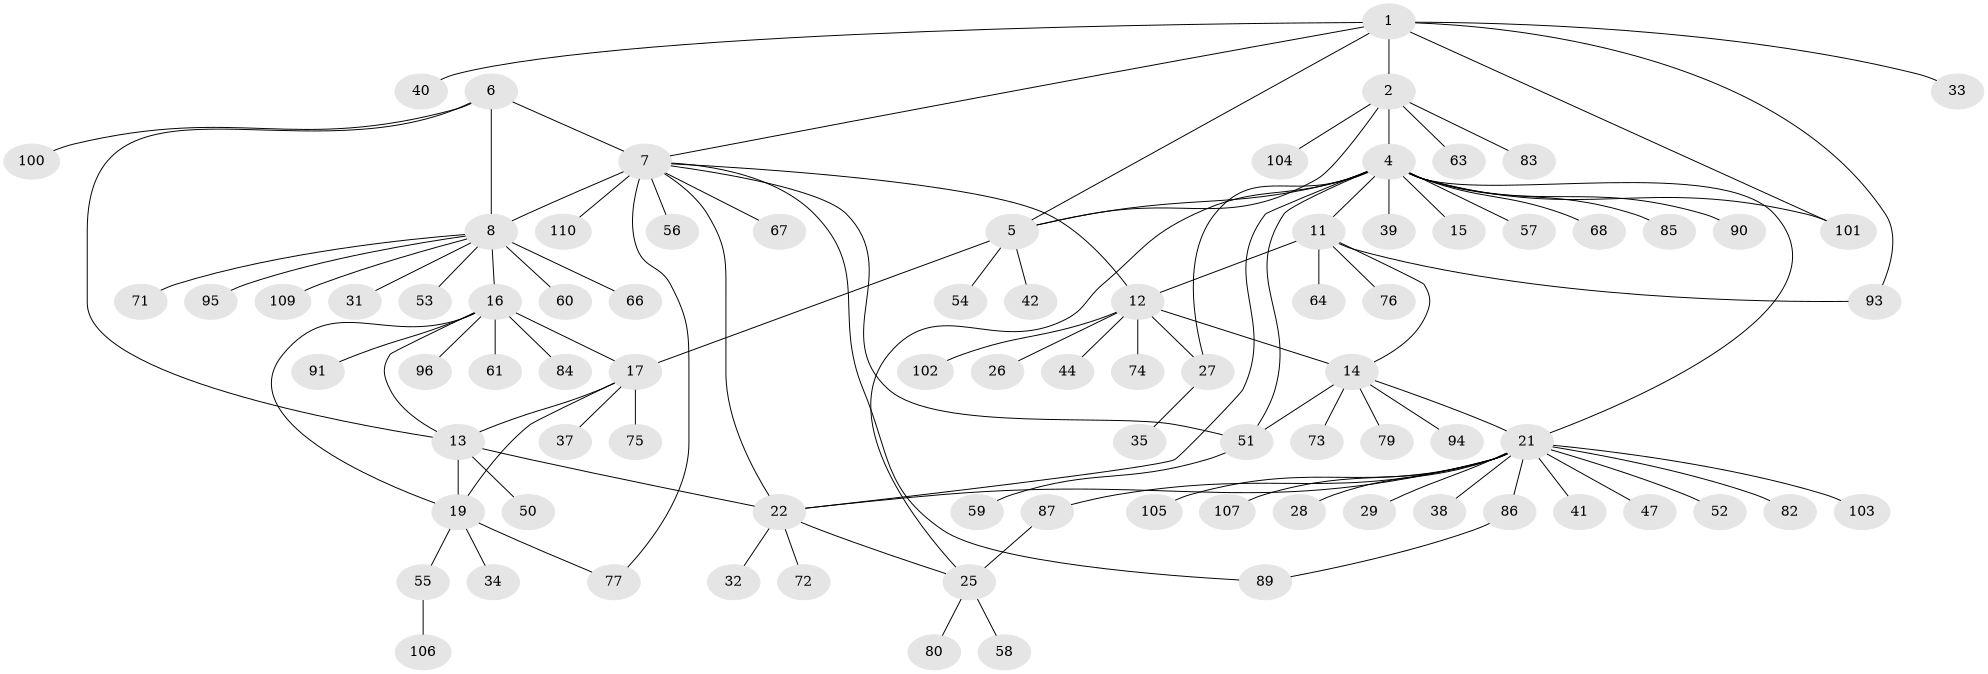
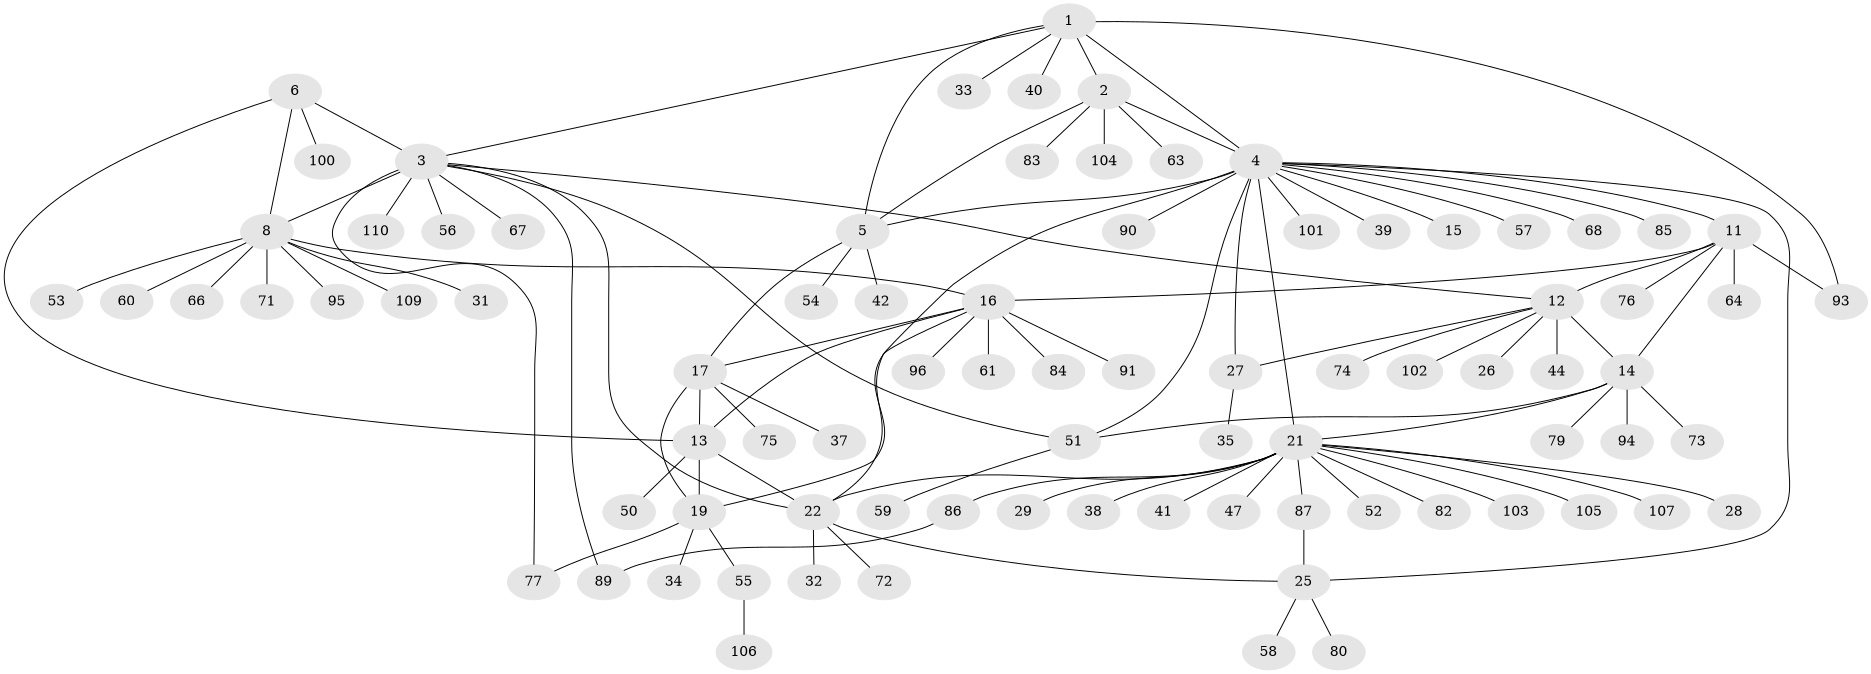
  graph {
    node [color=gray90 style=filled]
    1 [super="+3"]
    2 [super="+97"]
    4 [super="+24"]
    5 [super="+30"]
-   7 [super="+10"]
+   7 [super="+10" label=3]
    33
    40
    93
    63
    83
    104
    11 [super="+70"]
    21 [super="+23"]
    22 [super="+98"]
    25 [super="+88"]
    39
    n17 [label=15]
    51 [super="+62"]
    57 [super="+81"]
    68
    85
    90
    101
    27
    17 [super="+46"]
    42
    54
    8 [super="+9"]
    12 [super="+13"]
    n30 [label=56]
    67
    77
    89
    110
    16 [super="+65"]
    14 [super="+15"]
    64
    76
    28
    29
    38
    41
    47
    52
    82
    86
    87
    103
    105
    107
    32 [super="+49"]
    72
    58
    80
    35 [super="+48"]
    59
    n57 [label=13 super="+20"]
    19 [super="+56"]
    37
    75 [super="+99"]
    6 [super="+69"]
    100
    31
    53
    60
    66
    71
    95
    109
    50
    26
    44
    74
    102
    61
    84
    91
    96
    73 [super="+78"]
    79
    94
    34 [super="+92"]
    55 [super="+108"]
    106
    1 -- 2 [weight=2]
-   1 -- 101 [weight=2]
+   1 -- 4 [weight=2]
    1 -- 5 [weight=2]
    1 -- 7
    1 -- 33
    1 -- 40
    1 -- 93
    2 -- 4
    2 -- 5
    2 -- 63
    2 -- 83
    2 -- 104
    4 -- 5
    4 -- 11
    4 -- 21 [weight=2]
    4 -- 22
    4 -- 25
    4 -- 39 [weight=2]
    4 -- n17
    4 -- 51
    4 -- 57
    4 -- 68
    4 -- 85
    4 -- 90
    4 -- 101
    4 -- 27
    5 -- 17
    5 -- 42
    5 -- 54
    7 -- 22 [weight=2]
    7 -- 51
    7 -- 8 [weight=4]
    7 -- 12
    7 -- n30
    7 -- 67
    7 -- 77
    7 -- 89
    7 -- 110
    11 -- 93
    11 -- 12 [weight=2]
+   11 -- 16
    11 -- 14 [weight=2]
    11 -- 64
    11 -- 76
    21 -- 22 [weight=2]
    21 -- 28
    21 -- 29
    21 -- 38
    21 -- 41
    21 -- 47
    21 -- 52
    21 -- 82
    21 -- 86
    21 -- 87
    21 -- 103
    21 -- 105
    21 -- 107
    22 -- 25
    22 -- 32
    22 -- 72
    25 -- 58
    25 -- 80
    51 -- 59
    27 -- 35
    17 -- n57 [weight=2]
    17 -- 19
    17 -- 37
    17 -- 75
    8 -- 16
    8 -- 31
    8 -- 53
    8 -- 60
    8 -- 66
    8 -- 71
    8 -- 95
    8 -- 109
    12 -- 27
    12 -- 14 [weight=4]
    12 -- 26
    12 -- 44
    12 -- 74
    12 -- 102
    16 -- 17
    16 -- n57 [weight=2]
    16 -- 19
    16 -- 61
    16 -- 84
    16 -- 91
    16 -- 96
    14 -- 21
    14 -- 51
    14 -- 73
    14 -- 79
    14 -- 94
    86 -- 89
    87 -- 25 [weight=2]
    n57 -- 22
    n57 -- 19 [weight=2]
    n57 -- 50
    19 -- 77
    19 -- 34
    19 -- 55
    6 -- 7 [weight=2]
    6 -- 8 [weight=2]
    6 -- n57
    6 -- 100
    55 -- 106
  }
